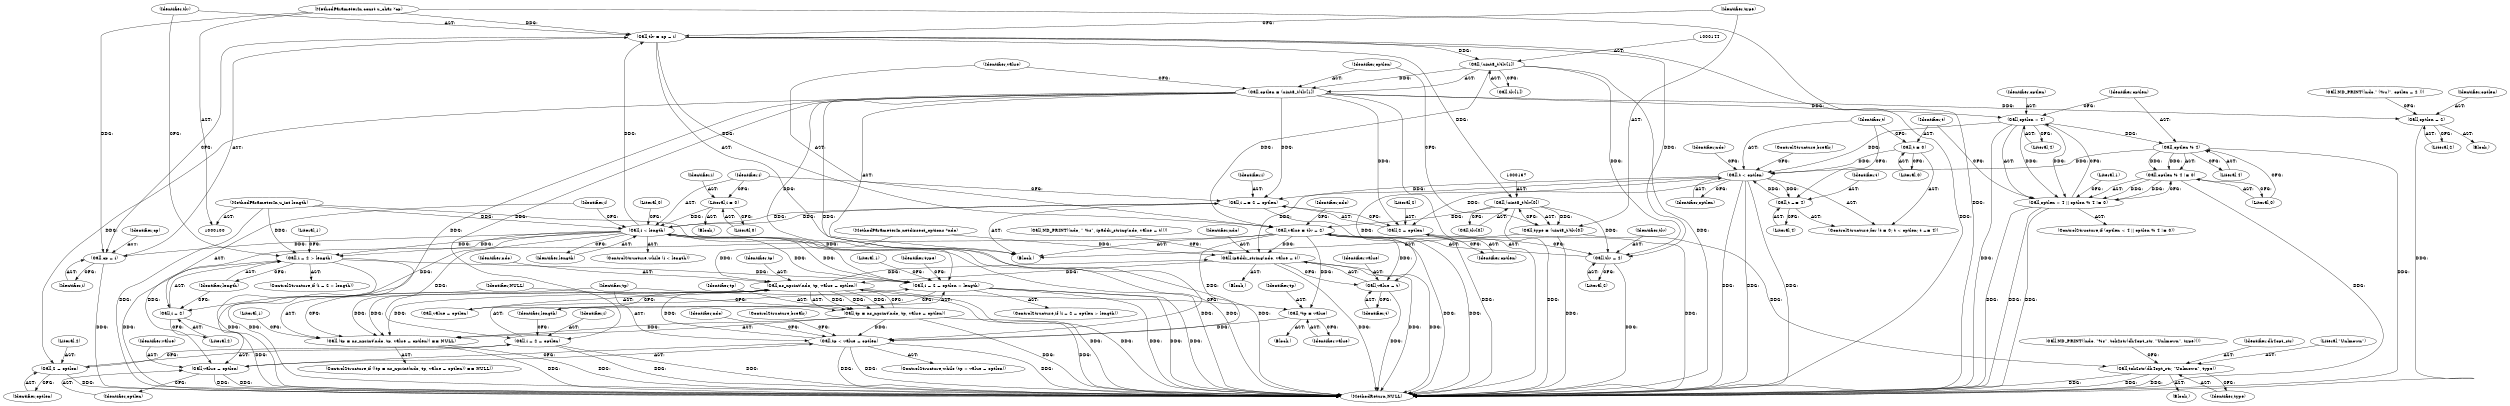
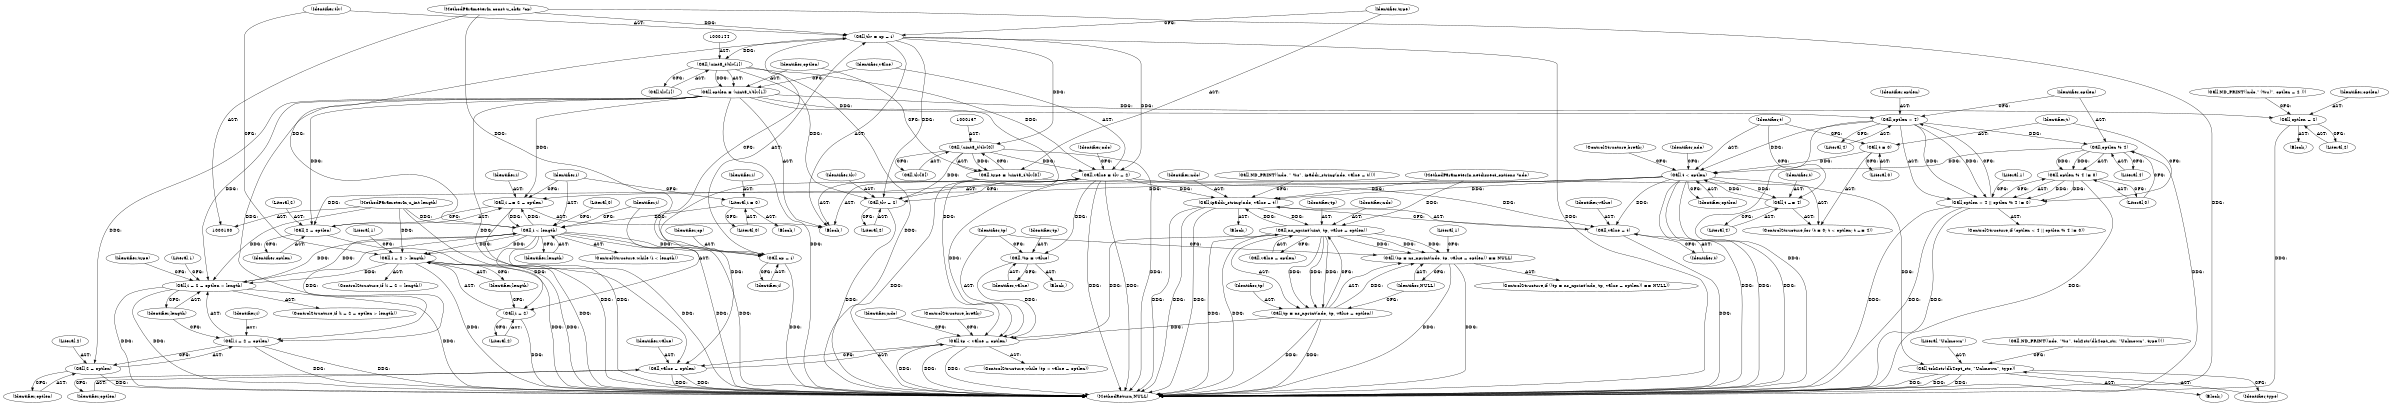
  digraph {
    n1 [label="(Call,tlv = cp + i)"]
    n2 [label="(Call,(uint8_t)tlv[1])"]
    n3 [label="(Call,(uint8_t)tlv[0])"]
    n4 [label="(Call,value = tlv + 2)"]
    n5 [label="(Call,tlv + 2)"]
    n6 [label="(Call,cp + i)"]
    n7 [label="(MethodReturn,NULL)"]
    n8 [label="(Block,)"]
    n9 [label="(Call,optlen = (uint8_t)tlv[1])"]
    n10 [label="(Call,tlv[1])"]
    n11 [label="(Call,type = (uint8_t)tlv[0])"]
    n12 [label="(Call,tlv[0])"]
    n13 [label="(Call,ipaddr_string(ndo, value + t))"]
    n14 [label="(Call,value + t)"]
    n15 [label="(Call,tp < value + optlen)"]
    n16 [label="(Call,value + optlen)"]
    n17 [label="(Call,*tp = value)"]
    n18 [label="(Literal,2)"]
    n19 [label="(Identifier,i)"]
    n20 [label="(MethodParameterIn,const u_char *cp)"]
    1000100
    n22 [label="(Call,i < length)"]
    n23 [label="(Call,i += 2 + optlen)"]
    n24 [label="(Call,i + 2 + optlen > length)"]
    n25 [label="(Call,i + 2 > length)"]
    n26 [label="(Call,i + 2)"]
    n27 [label="(Call,i + 2 + optlen)"]
    n28 [label="(Identifier,length)"]
    n29 [label="(ControlStructure,while (i < length))"]
    n30 [label="(Call,2 + optlen)"]
    n31 [label="(ControlStructure,if (i + 2 + optlen > length))"]
    n32 [label="(Identifier,length)"]
    n33 [label="(ControlStructure,if (i + 2 > length))"]
    n34 [label="(Identifier,length)"]
    n35 [label="(Literal,2)"]
    n36 [label="(Call,2 + optlen)"]
    n37 [label="(Literal,i = 0)"]
    n38 [label="(Literal,0)"]
    n39 [label="(Block,)"]
    n40 [label="(Identifier,optlen)"]
    n41 [label="(Call,t < optlen)"]
    n42 [label="(Call,t += 4)"]
    n43 [label="(ControlStructure,for (t = 0; t < optlen; t += 4))"]
    n44 [label="(Identifier,optlen)"]
    n45 [label="(Literal,4)"]
-   n46 [label="(Call,ns_nprint(ndo, tp, value + optlen))"]
+   n46 [label="(Call,ns_nprint(uint, tp, value + optlen))"]
    n47 [label="(Block,)"]
    n48 [label="(Identifier,t)"]
    n49 [label="(Call,t = 0)"]
    n50 [label="(Literal,0)"]
    n51 [label="(Call,optlen < 4)"]
    n52 [label="(Call,optlen % 4)"]
    n53 [label="(Call,optlen < 4 || optlen % 4 != 0)"]
    n54 [label="(Literal,4)"]
    n55 [label="(Call,optlen % 4 != 0)"]
    n56 [label="(Literal,4)"]
    n57 [label="(ControlStructure,if (optlen < 4 || optlen % 4 != 0))"]
    n58 [label="(Call,optlen + 2)"]
    n59 [label="(ControlStructure,while (tp < value + optlen))"]
    n60 [label="(Identifier,optlen)"]
    n61 [label="(Block,)"]
    n62 [label="(Literal,2)"]
    n63 [label="(Identifier,optlen)"]
    n64 [label="(Literal,0)"]
    n65 [label="(MethodParameterIn,u_int length)"]
    n66 [label="(Call,tok2str(dh4opt_str, \"Unknown\", type))"]
    n67 [label="(Identifier,type)"]
    n68 [label="(Block,)"]
    n69 [label="(Identifier,value)"]
    n70 [label="(Block,)"]
    n71 [label="(Call,(tp = ns_nprint(ndo, tp, value + optlen)) == NULL)"]
    n72 [label="(Call,tp = ns_nprint(ndo, tp, value + optlen))"]
    n73 [label="(Call,value + optlen)"]
    n74 [label="(Identifier,NULL)"]
    n75 [label="(ControlStructure,if ((tp = ns_nprint(ndo, tp, value + optlen)) == NULL))"]
    n76 [label="(Identifier,value)"]
    n77 [label="(Literal,2)"]
    n78 [label="(Identifier,i)"]
    n79 [label="(Identifier,type)"]
    n80 [label="(Identifier,tp)"]
    n81 [label="(Literal,1)"]
    n82 [label="(Identifier,optlen)"]
    n83 [label="(Identifier,ndo)"]
    n84 [label="(Identifier,ndo)"]
-   n85 [label="(Identifier,dh4opt_str)"]
    n86 [label="(Literal,1)"]
    n87 [label="(Identifier,t)"]
    n88 [label="(Literal,0)"]
    n89 [label="(MethodParameterIn,netdissect_options *ndo)"]
    n90 [label="(Call,ND_PRINT((ndo,\" (%u)\", optlen + 2 )))"]
    n91 [label="(Identifier,value)"]
    n92 [label="(ControlStructure,break;)"]
    n93 [label="(Identifier,tp)"]
    n94 [label="(Literal,1)"]
    n95 [label="(Identifier,ndo)"]
    n96 [label="(Identifier,cp)"]
    n97 [label="(Identifier,tlv)"]
    n98 [label="(Identifier,optlen)"]
    n99 [label="(Identifier,tlv)"]
    n100 [label="(ControlStructure,break;)"]
    n101 [label="(Identifier,i)"]
    n102 [label="(Identifier,i)"]
    n103 [label="(Identifier,optlen)"]
    n104 [label="(Identifier,i)"]
    n105 [label="(Literal,2)"]
    n106 [label="(Identifier,optlen)"]
    n107 [label="(Literal,\"Unknown\")"]
    n108 [label="(Identifier,ndo)"]
    n109 [label="(Identifier,tp)"]
    n110 [label="(Identifier,t)"]
    n111 [label="(Call,ND_PRINT((ndo, \"%s\", tok2str(dh4opt_str, \"Unknown\", type))))"]
    n112 [label="(Identifier,t)"]
    n113 [label="(Identifier,type)"]
    n114 [label="(Identifier,i)"]
    n115 [label="(Identifier,tp)"]
    n116 [label="(Literal,1)"]
    n117 [label="(Identifier,value)"]
    n118 [label="(Call,ND_PRINT((ndo, \" %s\", ipaddr_string(ndo, value + t))))"]
    n119 [label="(Identifier,ndo)"]
    1000144
    1000137
    n1 -> n2 [label="DDG: "]
    n1 -> n3 [label="DDG: "]
    n1 -> n4 [label="DDG: "]
    n1 -> n5 [label="DDG: "]
    n1 -> n6 [label="CFG: "]
    n1 -> n7 [label="DDG: "]
    n1 -> n8 [label="AST: "]
    n2 -> n4 [label="DDG: "]
    n2 -> n5 [label="DDG: "]
    n2 -> n7 [label="DDG: "]
    n2 -> n9 [label="AST: "]
    n2 -> n9 [label="DDG: "]
    n2 -> n10 [label="CFG: "]
    n3 -> n4 [label="DDG: "]
    n3 -> n5 [label="DDG: "]
    n3 -> n7 [label="DDG: "]
    n3 -> n11 [label="AST: "]
    n3 -> n11 [label="DDG: "]
    n3 -> n12 [label="CFG: "]
    n4 -> n5 [label="CFG: "]
    n4 -> n7 [label="DDG: "]
    n4 -> n7 [label="DDG: "]
    n4 -> n8 [label="AST: "]
    n4 -> n13 [label="DDG: "]
    n4 -> n14 [label="DDG: "]
    n4 -> n15 [label="DDG: "]
    n4 -> n16 [label="DDG: "]
    n4 -> n17 [label="DDG: "]
    n5 -> n4 [label="AST: "]
    n5 -> n7 [label="DDG: "]
    n5 -> n18 [label="CFG: "]
    n6 -> n1 [label="AST: "]
    n6 -> n7 [label="DDG: "]
    n6 -> n19 [label="CFG: "]
-   n9 -> n7 [label="AST: "]
+   n9 -> n7 [label="DDG: "]
    n9 -> n8 [label="AST: "]
    n9 -> n15 [label="DDG: "]
    n9 -> n16 [label="DDG: "]
    n9 -> n23 [label="DDG: "]
    n9 -> n24 [label="DDG: "]
    n9 -> n27 [label="DDG: "]
    n9 -> n30 [label="DDG: "]
    n9 -> n36 [label="DDG: "]
    n9 -> n51 [label="DDG: "]
    n9 -> n58 [label="DDG: "]
    n10 -> n2 [label="AST: "]
    n11 -> n3 [label="CFG: "]
    n11 -> n7 [label="DDG: "]
    n11 -> n8 [label="AST: "]
    n11 -> n66 [label="DDG: "]
    n12 -> n3 [label="AST: "]
    n13 -> n7 [label="DDG: "]
    n13 -> n7 [label="DDG: "]
    n13 -> n7 [label="DDG: "]
    n13 -> n14 [label="CFG: "]
    n13 -> n46 [label="DDG: "]
    n13 -> n47 [label="AST: "]
    n14 -> n7 [label="DDG: "]
    n14 -> n13 [label="AST: "]
    n14 -> n48 [label="CFG: "]
    n15 -> n7 [label="DDG: "]
    n15 -> n7 [label="DDG: "]
    n15 -> n7 [label="DDG: "]
    n15 -> n16 [label="CFG: "]
    n15 -> n46 [label="DDG: "]
    n15 -> n59 [label="AST: "]
    n16 -> n7 [label="DDG: "]
    n16 -> n7 [label="DDG: "]
    n16 -> n15 [label="AST: "]
    n16 -> n60 [label="CFG: "]
    n17 -> n15 [label="DDG: "]
    n17 -> n69 [label="CFG: "]
    n17 -> n70 [label="AST: "]
    n18 -> n5 [label="AST: "]
    n19 -> n6 [label="AST: "]
    n20 -> n1 [label="DDG: "]
    n20 -> n6 [label="DDG: "]
    n20 -> n7 [label="DDG: "]
    n20 -> 1000100 [label="AST: "]
    n22 -> n1 [label="DDG: "]
    n22 -> n6 [label="DDG: "]
    n22 -> n7 [label="DDG: "]
    n22 -> n7 [label="DDG: "]
    n22 -> n7 [label="DDG: "]
    n22 -> n23 [label="DDG: "]
    n22 -> n24 [label="DDG: "]
    n22 -> n25 [label="DDG: "]
    n22 -> n25 [label="DDG: "]
    n22 -> n26 [label="DDG: "]
    n22 -> n27 [label="DDG: "]
    n22 -> n28 [label="CFG: "]
    n22 -> n29 [label="AST: "]
    n23 -> n7 [label="DDG: "]
    n23 -> n8 [label="AST: "]
    n23 -> n22 [label="DDG: "]
    n23 -> n30 [label="CFG: "]
    n24 -> n7 [label="DDG: "]
    n24 -> n7 [label="DDG: "]
    n24 -> n7 [label="DDG: "]
    n24 -> n22 [label="DDG: "]
    n24 -> n31 [label="AST: "]
    n24 -> n32 [label="CFG: "]
    n25 -> n7 [label="DDG: "]
    n25 -> n7 [label="DDG: "]
    n25 -> n7 [label="DDG: "]
    n25 -> n24 [label="DDG: "]
    n25 -> n33 [label="AST: "]
    n25 -> n34 [label="CFG: "]
    n26 -> n7 [label="DDG: "]
    n26 -> n25 [label="AST: "]
    n26 -> n35 [label="CFG: "]
    n27 -> n7 [label="DDG: "]
    n27 -> n7 [label="DDG: "]
    n27 -> n24 [label="AST: "]
    n27 -> n36 [label="CFG: "]
    n28 -> n22 [label="AST: "]
    n30 -> n7 [label="DDG: "]
    n30 -> n23 [label="AST: "]
    n30 -> n40 [label="CFG: "]
    n32 -> n24 [label="AST: "]
    n32 -> n27 [label="CFG: "]
    n34 -> n25 [label="AST: "]
    n34 -> n26 [label="CFG: "]
    n35 -> n26 [label="AST: "]
    n36 -> n7 [label="DDG: "]
    n36 -> n27 [label="AST: "]
    n36 -> n63 [label="CFG: "]
    n37 -> n22 [label="DDG: "]
    n37 -> n38 [label="CFG: "]
    n37 -> n39 [label="AST: "]
    n38 -> n37 [label="AST: "]
    n40 -> n30 [label="AST: "]
    n41 -> n7 [label="DDG: "]
    n41 -> n7 [label="DDG: "]
    n41 -> n7 [label="DDG: "]
    n41 -> n13 [label="DDG: "]
    n41 -> n14 [label="DDG: "]
    n41 -> n23 [label="DDG: "]
    n41 -> n30 [label="DDG: "]
    n41 -> n42 [label="DDG: "]
    n41 -> n43 [label="AST: "]
    n41 -> n44 [label="CFG: "]
    n42 -> n41 [label="DDG: "]
    n42 -> n43 [label="AST: "]
    n42 -> n45 [label="CFG: "]
    n44 -> n41 [label="AST: "]
    n45 -> n42 [label="AST: "]
    n46 -> n7 [label="DDG: "]
    n46 -> n7 [label="DDG: "]
    n46 -> n13 [label="DDG: "]
    n46 -> n71 [label="DDG: "]
    n46 -> n71 [label="DDG: "]
    n46 -> n71 [label="DDG: "]
    n46 -> n72 [label="AST: "]
    n46 -> n72 [label="DDG: "]
    n46 -> n72 [label="DDG: "]
    n46 -> n72 [label="DDG: "]
    n46 -> n73 [label="CFG: "]
    n48 -> n14 [label="AST: "]
    n49 -> n41 [label="DDG: "]
    n49 -> n43 [label="AST: "]
    n49 -> n50 [label="CFG: "]
    n50 -> n49 [label="AST: "]
    n51 -> n7 [label="DDG: "]
    n51 -> n41 [label="DDG: "]
    n51 -> n52 [label="DDG: "]
    n51 -> n53 [label="AST: "]
    n51 -> n53 [label="DDG: "]
    n51 -> n53 [label="DDG: "]
    n51 -> n54 [label="CFG: "]
    n52 -> n7 [label="DDG: "]
    n52 -> n41 [label="DDG: "]
    n52 -> n55 [label="AST: "]
    n52 -> n55 [label="DDG: "]
    n52 -> n55 [label="DDG: "]
    n52 -> n56 [label="CFG: "]
    n53 -> n7 [label="DDG: "]
    n53 -> n7 [label="DDG: "]
    n53 -> n7 [label="DDG: "]
    n53 -> n51 [label="CFG: "]
    n53 -> n55 [label="CFG: "]
    n53 -> n57 [label="AST: "]
    n54 -> n51 [label="AST: "]
    n55 -> n7 [label="DDG: "]
    n55 -> n53 [label="AST: "]
    n55 -> n53 [label="DDG: "]
    n55 -> n53 [label="DDG: "]
    n55 -> n64 [label="CFG: "]
    n56 -> n52 [label="AST: "]
    n58 -> n7 [label="DDG: "]
    n58 -> n61 [label="AST: "]
    n58 -> n62 [label="CFG: "]
    n60 -> n16 [label="AST: "]
    n62 -> n58 [label="AST: "]
    n63 -> n36 [label="AST: "]
    n64 -> n52 [label="CFG: "]
    n64 -> n55 [label="AST: "]
    n65 -> n7 [label="DDG: "]
    n65 -> 1000100 [label="AST: "]
    n65 -> n22 [label="DDG: "]
    n65 -> n24 [label="DDG: "]
    n65 -> n25 [label="DDG: "]
    n66 -> n7 [label="DDG: "]
    n66 -> n7 [label="DDG: "]
    n66 -> n7 [label="DDG: "]
    n66 -> n67 [label="CFG: "]
    n66 -> n68 [label="AST: "]
    n67 -> n66 [label="AST: "]
    n69 -> n17 [label="AST: "]
    n71 -> n7 [label="DDG: "]
    n71 -> n7 [label="DDG: "]
+   n71 -> n74 [label="CFG: "]
    n71 -> n75 [label="AST: "]
    n72 -> n7 [label="DDG: "]
    n72 -> n7 [label="DDG: "]
    n72 -> n15 [label="DDG: "]
    n72 -> n46 [label="CFG: "]
    n72 -> n71 [label="AST: "]
    n72 -> n71 [label="DDG: "]
    n73 -> n46 [label="AST: "]
    n74 -> n71 [label="AST: "]
    n74 -> n72 [label="CFG: "]
    n76 -> n16 [label="AST: "]
    n77 -> n30 [label="AST: "]
    n78 -> n22 [label="AST: "]
    n78 -> n23 [label="CFG: "]
    n78 -> n37 [label="CFG: "]
    n79 -> n24 [label="CFG: "]
    n80 -> n17 [label="AST: "]
    n81 -> n24 [label="CFG: "]
    n82 -> n51 [label="AST: "]
    n83 -> n41 [label="CFG: "]
    n84 -> n15 [label="CFG: "]
-   n85 -> n66 [label="AST: "]
    n86 -> n25 [label="CFG: "]
    n87 -> n42 [label="AST: "]
    n88 -> n22 [label="CFG: "]
    n89 -> n13 [label="DDG: "]
    n89 -> n46 [label="DDG: "]
    n90 -> n58 [label="CFG: "]
    n91 -> n14 [label="AST: "]
    n92 -> n41 [label="CFG: "]
    n93 -> n72 [label="AST: "]
    n94 -> n53 [label="CFG: "]
    n95 -> n13 [label="AST: "]
    n96 -> n6 [label="AST: "]
    n97 -> n1 [label="AST: "]
    n97 -> n25 [label="CFG: "]
    n98 -> n9 [label="AST: "]
    n98 -> n11 [label="CFG: "]
    n99 -> n5 [label="AST: "]
    n100 -> n15 [label="CFG: "]
    n101 -> n37 [label="AST: "]
    n102 -> n27 [label="AST: "]
    n103 -> n51 [label="CFG: "]
    n103 -> n52 [label="AST: "]
    n104 -> n23 [label="AST: "]
    n105 -> n36 [label="AST: "]
    n106 -> n58 [label="AST: "]
    n107 -> n66 [label="AST: "]
    n108 -> n4 [label="CFG: "]
    n109 -> n15 [label="AST: "]
    n109 -> n17 [label="CFG: "]
    n109 -> n71 [label="CFG: "]
    n110 -> n49 [label="AST: "]
    n110 -> n53 [label="CFG: "]
    n111 -> n66 [label="CFG: "]
    n112 -> n41 [label="AST: "]
    n112 -> n42 [label="CFG: "]
    n112 -> n49 [label="CFG: "]
    n113 -> n1 [label="CFG: "]
    n113 -> n11 [label="AST: "]
    n114 -> n22 [label="CFG: "]
    n114 -> n26 [label="AST: "]
    n115 -> n46 [label="AST: "]
    n116 -> n71 [label="CFG: "]
    n117 -> n4 [label="AST: "]
    n117 -> n9 [label="CFG: "]
    n118 -> n13 [label="CFG: "]
    n119 -> n46 [label="AST: "]
    1000144 -> n2 [label="AST: "]
    1000137 -> n3 [label="AST: "]
  }
